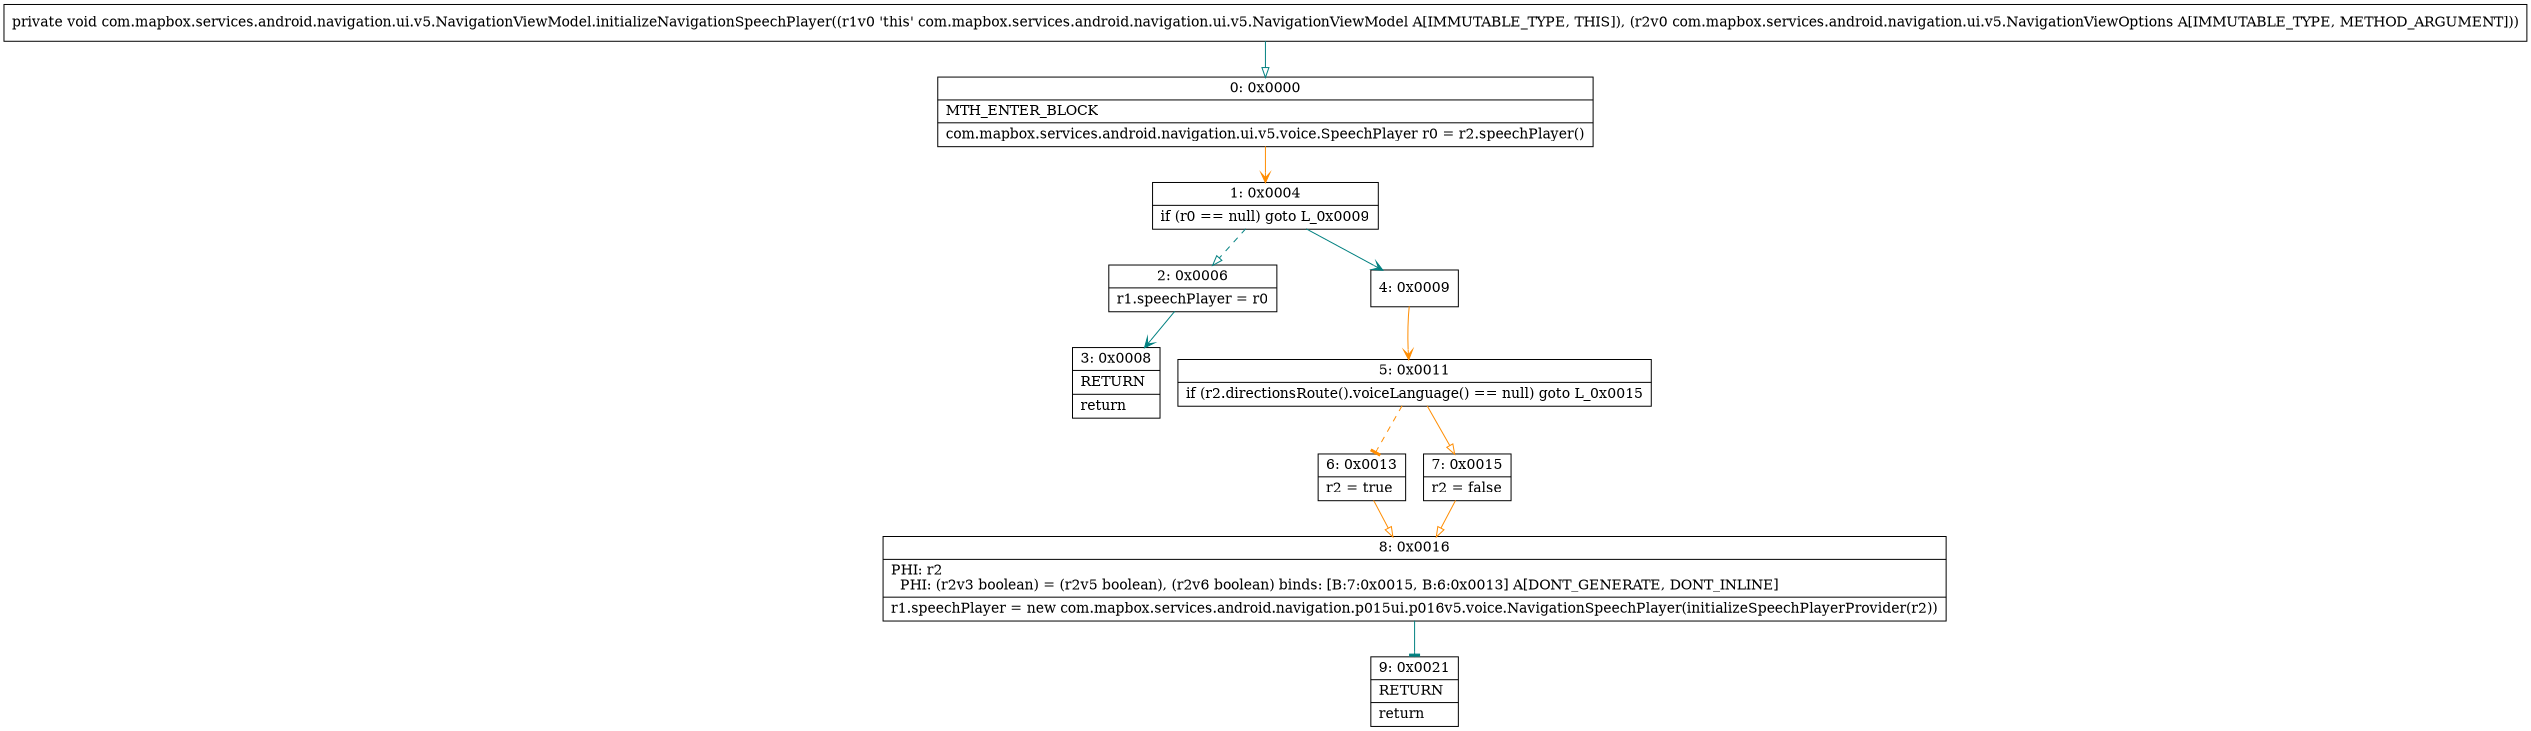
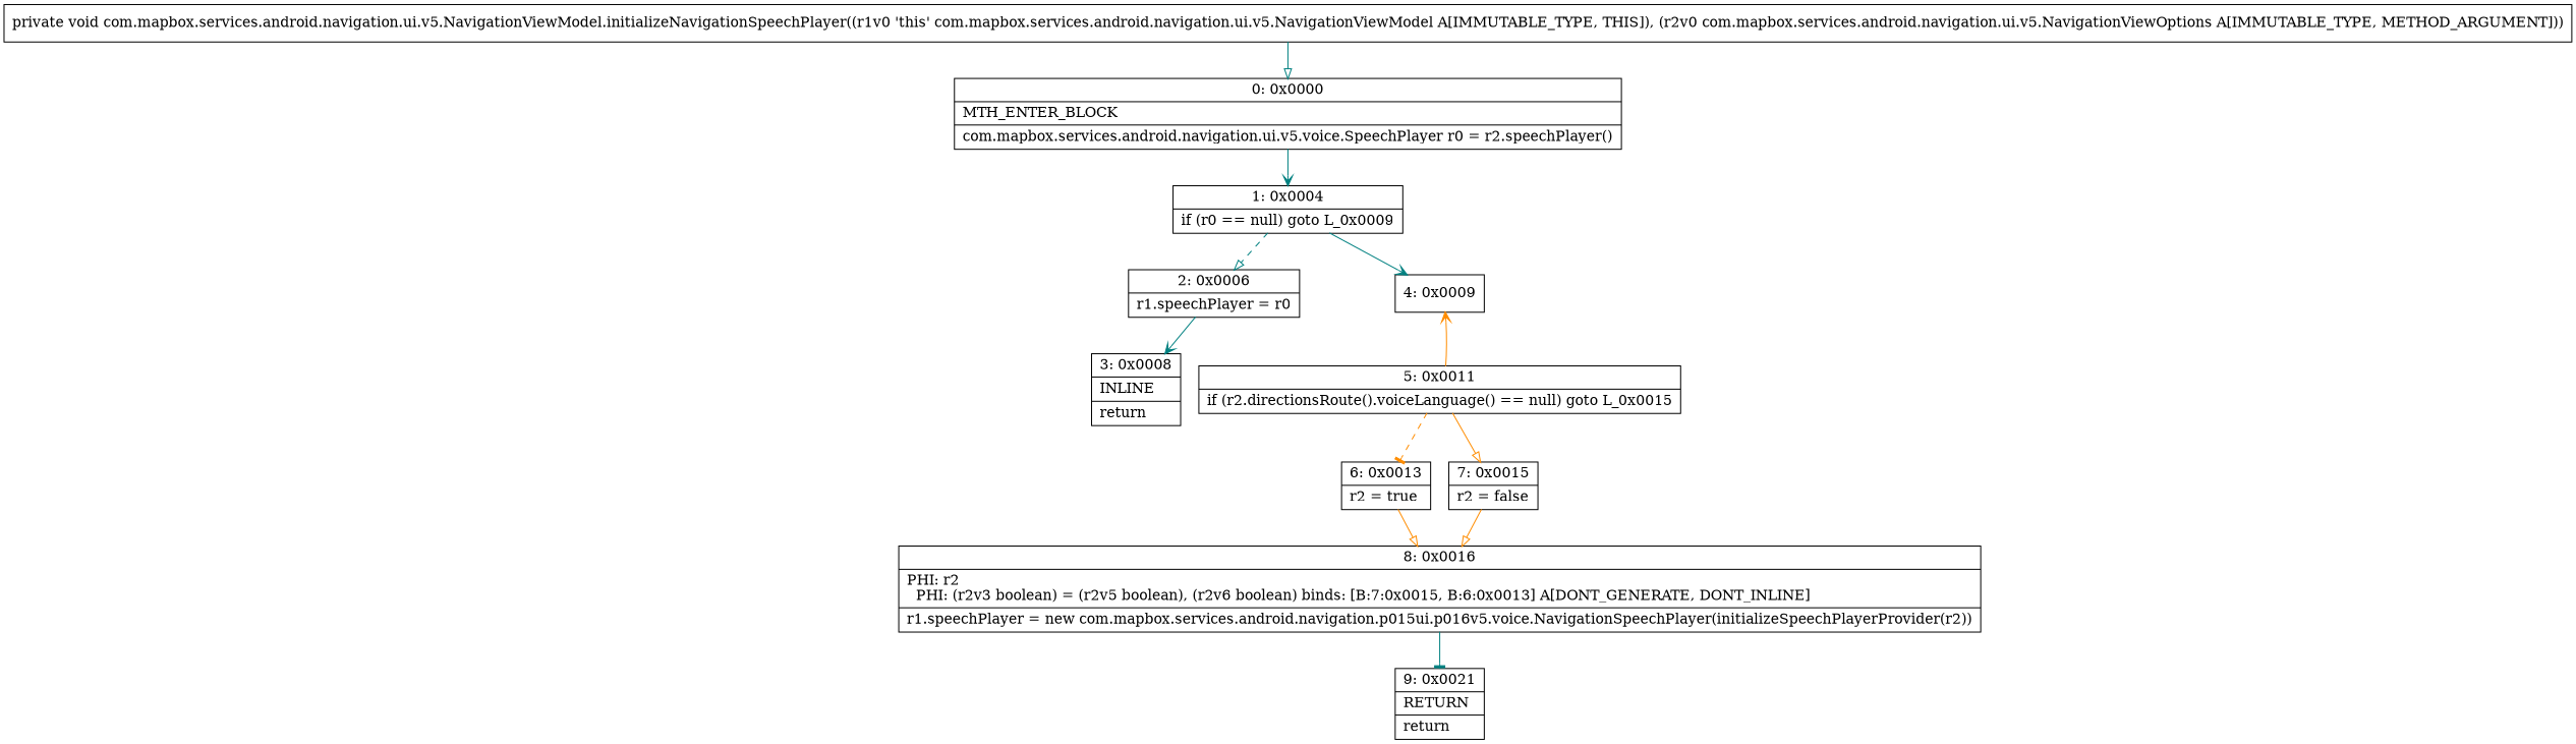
  digraph {
    node [shape=record]
    edge [arrowhead=onormal color=teal]
    n1 [label="{0\:\ 0x0000|MTH_ENTER_BLOCK\l|com.mapbox.services.android.navigation.ui.v5.voice.SpeechPlayer r0 = r2.speechPlayer()\l}"]
    n2 [label="{1\:\ 0x0004|if (r0 == null) goto L_0x0009\l}"]
    n3 [label="{2\:\ 0x0006|r1.speechPlayer = r0\l}"]
    n4 [label="{4\:\ 0x0009}"]
-   n5 [label="{3\:\ 0x0008|RETURN\l|return\l}"]
+   n5 [label="{3\:\ 0x0008|INLINE\l|return\l}"]
    n6 [label="{5\:\ 0x0011|if (r2.directionsRoute().voiceLanguage() == null) goto L_0x0015\l}"]
    n7 [label="{6\:\ 0x0013|r2 = true\l}"]
    n8 [label="{7\:\ 0x0015|r2 = false\l}"]
    n9 [label="{8\:\ 0x0016|PHI: r2 \l  PHI: (r2v3 boolean) = (r2v5 boolean), (r2v6 boolean) binds: [B:7:0x0015, B:6:0x0013] A[DONT_GENERATE, DONT_INLINE]\l|r1.speechPlayer = new com.mapbox.services.android.navigation.p015ui.p016v5.voice.NavigationSpeechPlayer(initializeSpeechPlayerProvider(r2))\l}"]
    n10 [label="{9\:\ 0x0021|RETURN\l|return\l}"]
    n11 [label="{private void com.mapbox.services.android.navigation.ui.v5.NavigationViewModel.initializeNavigationSpeechPlayer((r1v0 'this' com.mapbox.services.android.navigation.ui.v5.NavigationViewModel A[IMMUTABLE_TYPE, THIS]), (r2v0 com.mapbox.services.android.navigation.ui.v5.NavigationViewOptions A[IMMUTABLE_TYPE, METHOD_ARGUMENT])) }"]
-   n1 -> n2 [arrowhead=vee color=darkorange]
+   n1 -> n2 [arrowhead=vee]
    n2 -> n3 [style=dashed]
    n2 -> n4 [arrowhead=vee]
    n3 -> n5 [arrowhead=vee]
-   n4 -> n6 [arrowhead=vee color=darkorange]
+   n6 -> n4 [arrowhead=vee color=darkorange]
    n6 -> n7 [arrowhead=tee color=darkorange style=dashed]
    n6 -> n8 [color=darkorange]
    n7 -> n9 [color=darkorange]
    n8 -> n9 [color=darkorange]
    n9 -> n10 [arrowhead=tee]
    n11 -> n1
  }
